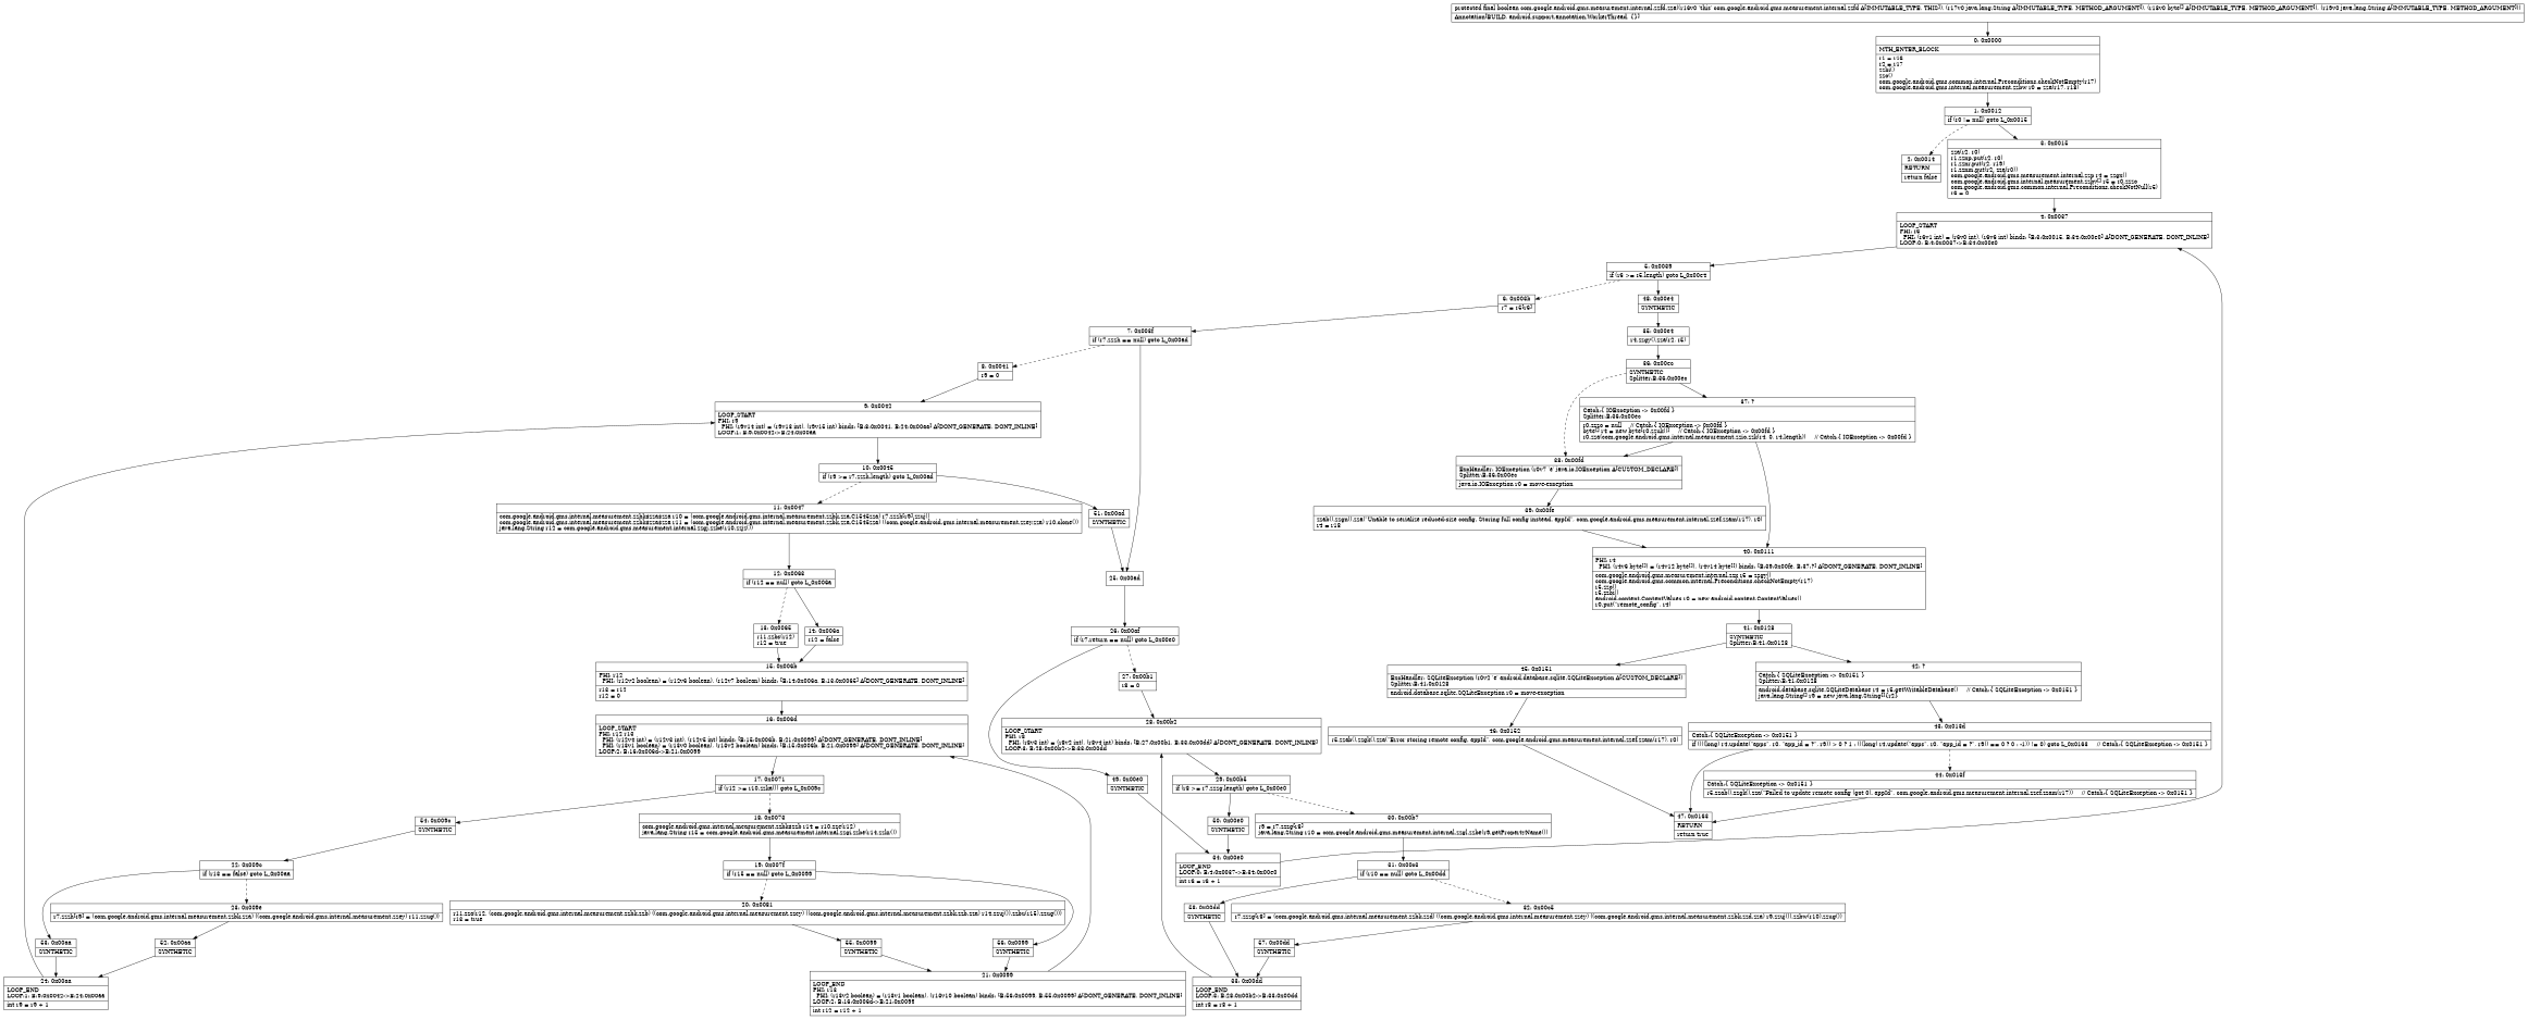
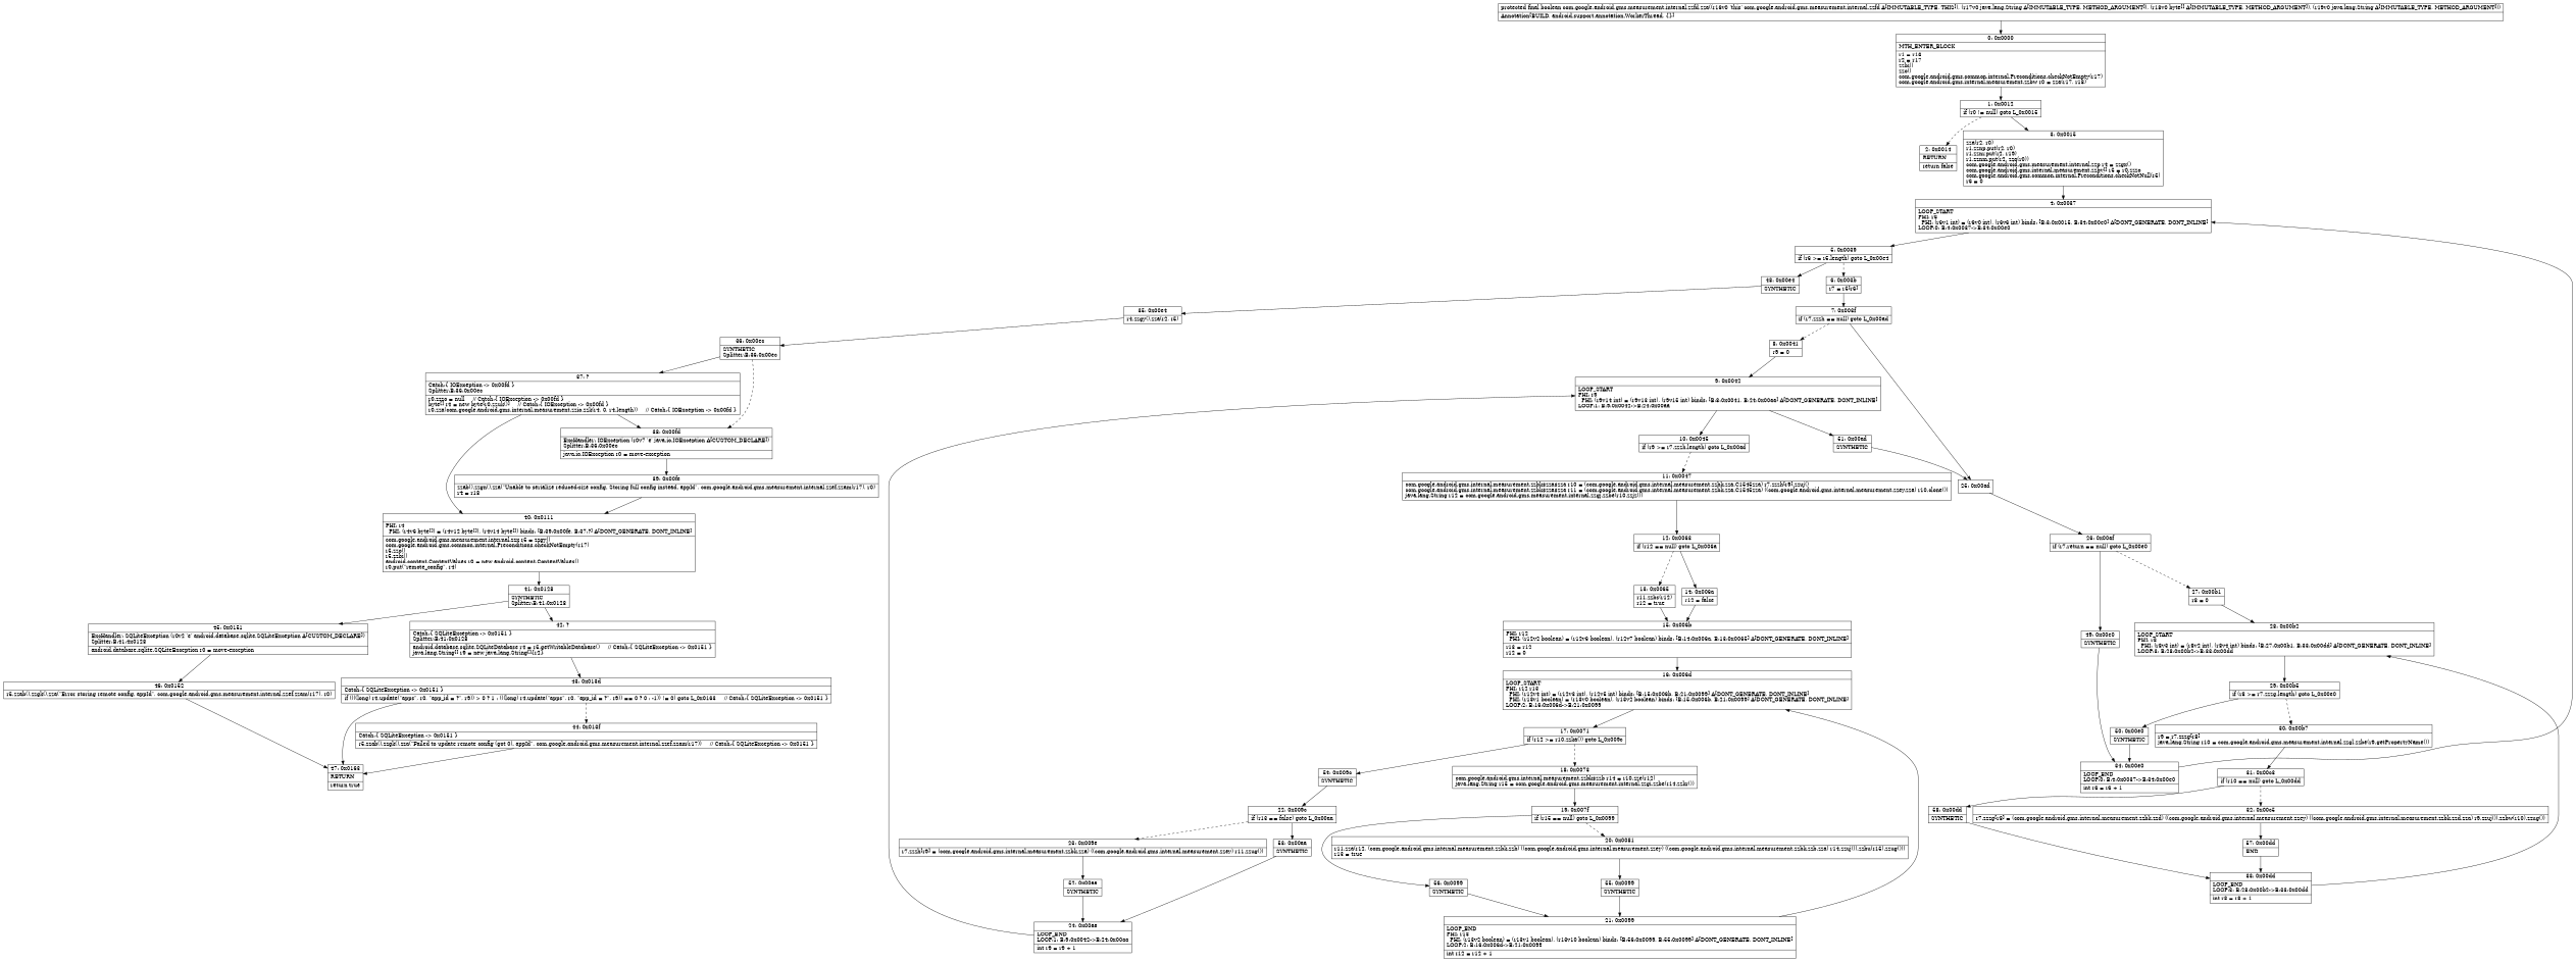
  digraph {
    node [shape=record]
    n1 [label="{0\:\ 0x0000|MTH_ENTER_BLOCK\l|r1 = r16\lr2 = r17\lzzbi()\lzzo()\lcom.google.android.gms.common.internal.Preconditions.checkNotEmpty(r17)\lcom.google.android.gms.internal.measurement.zzbw r0 = zza(r17, r18)\l}"]
    n2 [label="{1\:\ 0x0012|if (r0 != null) goto L_0x0015\l}"]
    n3 [label="{2\:\ 0x0014|RETURN\l|return false\l}"]
    n4 [label="{3\:\ 0x0015|zza(r2, r0)\lr1.zznp.put(r2, r0)\lr1.zznr.put(r2, r19)\lr1.zznm.put(r2, zza(r0))\lcom.google.android.gms.measurement.internal.zzp r4 = zzgx()\lcom.google.android.gms.internal.measurement.zzbv[] r5 = r0.zzzo\lcom.google.android.gms.common.internal.Preconditions.checkNotNull(r5)\lr6 = 0\l}"]
    n5 [label="{4\:\ 0x0037|LOOP_START\lPHI: r6 \l  PHI: (r6v1 int) = (r6v0 int), (r6v6 int) binds: [B:3:0x0015, B:34:0x00e0] A[DONT_GENERATE, DONT_INLINE]\lLOOP:0: B:4:0x0037\-\>B:34:0x00e0\l}"]
    n6 [label="{5\:\ 0x0039|if (r6 \>= r5.length) goto L_0x00e4\l}"]
    n7 [label="{6\:\ 0x003b|r7 = r5[r6]\l}"]
    n8 [label="{48\:\ 0x00e4|SYNTHETIC\l}"]
    n9 [label="{7\:\ 0x003f|if (r7.zzzh == null) goto L_0x00ad\l}"]
    n10 [label="{35\:\ 0x00e4|r4.zzgy().zza(r2, r5)\l}"]
    n11 [label="{8\:\ 0x0041|r9 = 0\l}"]
    n12 [label="{25\:\ 0x00ad}"]
    n13 [label="{9\:\ 0x0042|LOOP_START\lPHI: r9 \l  PHI: (r9v14 int) = (r9v13 int), (r9v15 int) binds: [B:8:0x0041, B:24:0x00aa] A[DONT_GENERATE, DONT_INLINE]\lLOOP:1: B:9:0x0042\-\>B:24:0x00aa\l}"]
    n14 [label="{26\:\ 0x00af|if (r7.return == null) goto L_0x00e0\l}"]
    n15 [label="{10\:\ 0x0045|if (r9 \>= r7.zzzh.length) goto L_0x00ad\l}"]
    n16 [label="{11\:\ 0x0047|com.google.android.gms.internal.measurement.zzbk$zza$zza r10 = (com.google.android.gms.internal.measurement.zzbk.zza.C1545zza) r7.zzzh[r9].zzuj()\lcom.google.android.gms.internal.measurement.zzbk$zza$zza r11 = (com.google.android.gms.internal.measurement.zzbk.zza.C1545zza) ((com.google.android.gms.internal.measurement.zzey.zza) r10.clone())\ljava.lang.String r12 = com.google.android.gms.measurement.internal.zzgj.zzbe(r10.zzjz())\l}"]
    n17 [label="{51\:\ 0x00ad|SYNTHETIC\l}"]
    n18 [label="{12\:\ 0x0063|if (r12 == null) goto L_0x006a\l}"]
    n19 [label="{13\:\ 0x0065|r11.zzbs(r12)\lr12 = true\l}"]
    n20 [label="{14\:\ 0x006a|r12 = false\l}"]
    n21 [label="{15\:\ 0x006b|PHI: r12 \l  PHI: (r12v2 boolean) = (r12v6 boolean), (r12v7 boolean) binds: [B:14:0x006a, B:13:0x0065] A[DONT_GENERATE, DONT_INLINE]\l|r13 = r12\lr12 = 0\l}"]
    n22 [label="{16\:\ 0x006d|LOOP_START\lPHI: r12 r13 \l  PHI: (r12v4 int) = (r12v3 int), (r12v5 int) binds: [B:15:0x006b, B:21:0x0099] A[DONT_GENERATE, DONT_INLINE]\l  PHI: (r13v1 boolean) = (r13v0 boolean), (r13v2 boolean) binds: [B:15:0x006b, B:21:0x0099] A[DONT_GENERATE, DONT_INLINE]\lLOOP:2: B:16:0x006d\-\>B:21:0x0099\l}"]
    n23 [label="{17\:\ 0x0071|if (r12 \>= r10.zzka()) goto L_0x009c\l}"]
    n24 [label="{18\:\ 0x0073|com.google.android.gms.internal.measurement.zzbk$zzb r14 = r10.zze(r12)\ljava.lang.String r15 = com.google.android.gms.measurement.internal.zzgi.zzbe(r14.zzkr())\l}"]
    n25 [label="{54\:\ 0x009c|SYNTHETIC\l}"]
    n26 [label="{19\:\ 0x007f|if (r15 == null) goto L_0x0099\l}"]
    n27 [label="{22\:\ 0x009c|if (r13 == false) goto L_0x00aa\l}"]
    n28 [label="{20\:\ 0x0081|r11.zza(r12, (com.google.android.gms.internal.measurement.zzbk.zzb) ((com.google.android.gms.internal.measurement.zzey) ((com.google.android.gms.internal.measurement.zzbk.zzb.zza) r14.zzuj()).zzbu(r15).zzug()))\lr13 = true\l}"]
    n29 [label="{56\:\ 0x0099|SYNTHETIC\l}"]
    n30 [label="{55\:\ 0x0099|SYNTHETIC\l}"]
    n31 [label="{21\:\ 0x0099|LOOP_END\lPHI: r13 \l  PHI: (r13v2 boolean) = (r13v1 boolean), (r13v10 boolean) binds: [B:56:0x0099, B:55:0x0099] A[DONT_GENERATE, DONT_INLINE]\lLOOP:2: B:16:0x006d\-\>B:21:0x0099\l|int r12 = r12 + 1\l}"]
    n32 [label="{23\:\ 0x009e|r7.zzzh[r9] = (com.google.android.gms.internal.measurement.zzbk.zza) ((com.google.android.gms.internal.measurement.zzey) r11.zzug())\l}"]
    n33 [label="{53\:\ 0x00aa|SYNTHETIC\l}"]
    n34 [label="{52\:\ 0x00aa|SYNTHETIC\l}"]
    n35 [label="{24\:\ 0x00aa|LOOP_END\lLOOP:1: B:9:0x0042\-\>B:24:0x00aa\l|int r9 = r9 + 1\l}"]
    n36 [label="{27\:\ 0x00b1|r8 = 0\l}"]
    n37 [label="{49\:\ 0x00e0|SYNTHETIC\l}"]
    n38 [label="{28\:\ 0x00b2|LOOP_START\lPHI: r8 \l  PHI: (r8v3 int) = (r8v2 int), (r8v4 int) binds: [B:27:0x00b1, B:33:0x00dd] A[DONT_GENERATE, DONT_INLINE]\lLOOP:3: B:28:0x00b2\-\>B:33:0x00dd\l}"]
    n39 [label="{34\:\ 0x00e0|LOOP_END\lLOOP:0: B:4:0x0037\-\>B:34:0x00e0\l|int r6 = r6 + 1\l}"]
    n40 [label="{29\:\ 0x00b5|if (r8 \>= r7.zzzg.length) goto L_0x00e0\l}"]
    n41 [label="{30\:\ 0x00b7|r9 = r7.zzzg[r8]\ljava.lang.String r10 = com.google.android.gms.measurement.internal.zzgl.zzbe(r9.getPropertyName())\l}"]
    n42 [label="{50\:\ 0x00e0|SYNTHETIC\l}"]
    n43 [label="{31\:\ 0x00c3|if (r10 == null) goto L_0x00dd\l}"]
    n44 [label="{32\:\ 0x00c5|r7.zzzg[r8] = (com.google.android.gms.internal.measurement.zzbk.zzd) ((com.google.android.gms.internal.measurement.zzey) ((com.google.android.gms.internal.measurement.zzbk.zzd.zza) r9.zzuj()).zzbw(r10).zzug())\l}"]
    n45 [label="{58\:\ 0x00dd|SYNTHETIC\l}"]
-   n46 [label="{57\:\ 0x00dd|SYNTHETIC\l}"]
+   n46 [label="{57\:\ 0x00dd|END\l}"]
    n47 [label="{33\:\ 0x00dd|LOOP_END\lLOOP:3: B:28:0x00b2\-\>B:33:0x00dd\l|int r8 = r8 + 1\l}"]
    n48 [label="{36\:\ 0x00ec|SYNTHETIC\lSplitter:B:36:0x00ec\l}"]
    n49 [label="{37\:\ ?|Catch:\{ IOException \-\> 0x00fd \}\lSplitter:B:36:0x00ec\l|r0.zzzo = null     \/\/ Catch:\{ IOException \-\> 0x00fd \}\lbyte[] r4 = new byte[r0.zzuk()]     \/\/ Catch:\{ IOException \-\> 0x00fd \}\lr0.zza(com.google.android.gms.internal.measurement.zzio.zzk(r4, 0, r4.length))     \/\/ Catch:\{ IOException \-\> 0x00fd \}\l}"]
    n50 [label="{38\:\ 0x00fd|ExcHandler: IOException (r0v7 'e' java.io.IOException A[CUSTOM_DECLARE])\lSplitter:B:36:0x00ec\l|java.io.IOException r0 = move\-exception\l}"]
    n51 [label="{40\:\ 0x0111|PHI: r4 \l  PHI: (r4v6 byte[]) = (r4v12 byte[]), (r4v14 byte[]) binds: [B:39:0x00fe, B:37:?] A[DONT_GENERATE, DONT_INLINE]\l|com.google.android.gms.measurement.internal.zzx r5 = zzgy()\lcom.google.android.gms.common.internal.Preconditions.checkNotEmpty(r17)\lr5.zzo()\lr5.zzbi()\landroid.content.ContentValues r0 = new android.content.ContentValues()\lr0.put(\"remote_config\", r4)\l}"]
    n52 [label="{39\:\ 0x00fe|zzab().zzgn().zza(\"Unable to serialize reduced\-size config. Storing full config instead. appId\", com.google.android.gms.measurement.internal.zzef.zzam(r17), r0)\lr4 = r18\l}"]
    n53 [label="{41\:\ 0x0128|SYNTHETIC\lSplitter:B:41:0x0128\l}"]
    n54 [label="{42\:\ ?|Catch:\{ SQLiteException \-\> 0x0151 \}\lSplitter:B:41:0x0128\l|android.database.sqlite.SQLiteDatabase r4 = r5.getWritableDatabase()     \/\/ Catch:\{ SQLiteException \-\> 0x0151 \}\ljava.lang.String[] r9 = new java.lang.String[]\{r2\}\l}"]
-   n55 [label="{45\:\ 0x0151|ExcHandler: SQLiteException (r0v2 'e' android.database.sqlite.SQLiteException A[CUSTOM_DECLARE])\lSplitter:B:41:0x0128\l|android.database.sqlite.SQLiteException r0 = move\-exception\l}"]
+   n55 [label="{45\:\ 0x0151|ExcHandler: SQLiteException (r0v2 'e' android.database.sqlite.SQLiteException A[CUSTOM_DECLARE])\lSplitter:B:41:4x0128\l|android.database.sqlite.SQLiteException r0 = move\-exception\l}"]
    n56 [label="{43\:\ 0x013d|Catch:\{ SQLiteException \-\> 0x0151 \}\l|if ((((long) r4.update(\"apps\", r0, \"app_id = ?\", r9)) \> 0 ? 1 : (((long) r4.update(\"apps\", r0, \"app_id = ?\", r9)) == 0 ? 0 : \-1)) != 0) goto L_0x0163     \/\/ Catch:\{ SQLiteException \-\> 0x0151 \}\l}"]
    n57 [label="{46\:\ 0x0152|r5.zzab().zzgk().zza(\"Error storing remote config. appId\", com.google.android.gms.measurement.internal.zzef.zzam(r17), r0)\l}"]
    n58 [label="{44\:\ 0x013f|Catch:\{ SQLiteException \-\> 0x0151 \}\l|r5.zzab().zzgk().zza(\"Failed to update remote config (got 0). appId\", com.google.android.gms.measurement.internal.zzef.zzam(r17))     \/\/ Catch:\{ SQLiteException \-\> 0x0151 \}\l}"]
    n59 [label="{47\:\ 0x0163|RETURN\l|return true\l}"]
    n60 [label="{protected final boolean com.google.android.gms.measurement.internal.zzfd.zza((r16v0 'this' com.google.android.gms.measurement.internal.zzfd A[IMMUTABLE_TYPE, THIS]), (r17v0 java.lang.String A[IMMUTABLE_TYPE, METHOD_ARGUMENT]), (r18v0 byte[] A[IMMUTABLE_TYPE, METHOD_ARGUMENT]), (r19v0 java.lang.String A[IMMUTABLE_TYPE, METHOD_ARGUMENT]))  | Annotation[BUILD, android.support.annotation.WorkerThread, \{\}]\l}"]
    n1 -> n2
    n2 -> n3 [style=dashed]
    n2 -> n4
    n4 -> n5
    n5 -> n6
    n6 -> n7 [style=dashed]
    n6 -> n8
    n7 -> n9
    n8 -> n10
    n9 -> n11 [style=dashed]
    n9 -> n12
    n10 -> n48
    n11 -> n13
    n12 -> n14
    n13 -> n15
    n14 -> n36 [style=dashed]
    n14 -> n37
    n15 -> n16 [style=dashed]
-   n15 -> n17
+   n13 -> n17
    n16 -> n18
    n17 -> n12
    n18 -> n19 [style=dashed]
    n18 -> n20
    n19 -> n21
    n20 -> n21
    n21 -> n22
    n22 -> n23
    n23 -> n24 [style=dashed]
    n23 -> n25
    n24 -> n26
    n25 -> n27
    n26 -> n28 [style=dashed]
    n26 -> n29
    n27 -> n32 [style=dashed]
    n27 -> n33
    n28 -> n30
    n29 -> n31
    n30 -> n31
    n31 -> n22
    n32 -> n34
    n33 -> n35
    n34 -> n35
    n35 -> n13
    n36 -> n38
    n37 -> n39
    n38 -> n40
    n39 -> n5
    n40 -> n41 [style=dashed]
    n40 -> n42
    n41 -> n43
    n42 -> n39
    n43 -> n44 [style=dashed]
    n43 -> n45
    n44 -> n46
    n45 -> n47
    n46 -> n47
    n47 -> n38
    n48 -> n49
    n48 -> n50 [style=dashed]
    n49 -> n50
    n49 -> n51
    n50 -> n52
    n51 -> n53
    n52 -> n51
    n53 -> n54
    n53 -> n55
    n54 -> n56
    n55 -> n57
    n56 -> n58 [style=dashed]
    n56 -> n59
    n57 -> n59
    n58 -> n59
    n60 -> n1
  }
